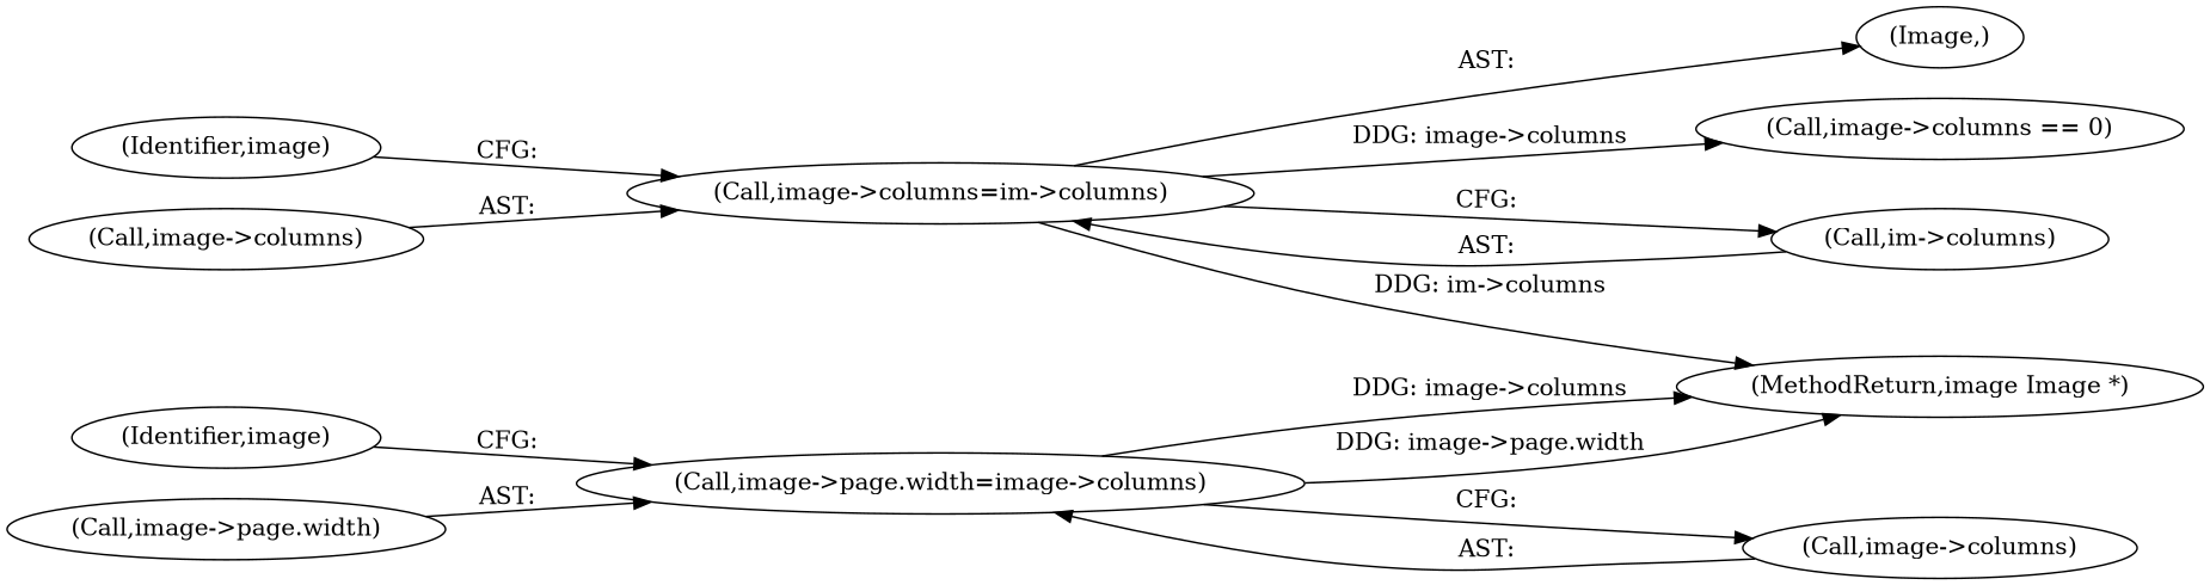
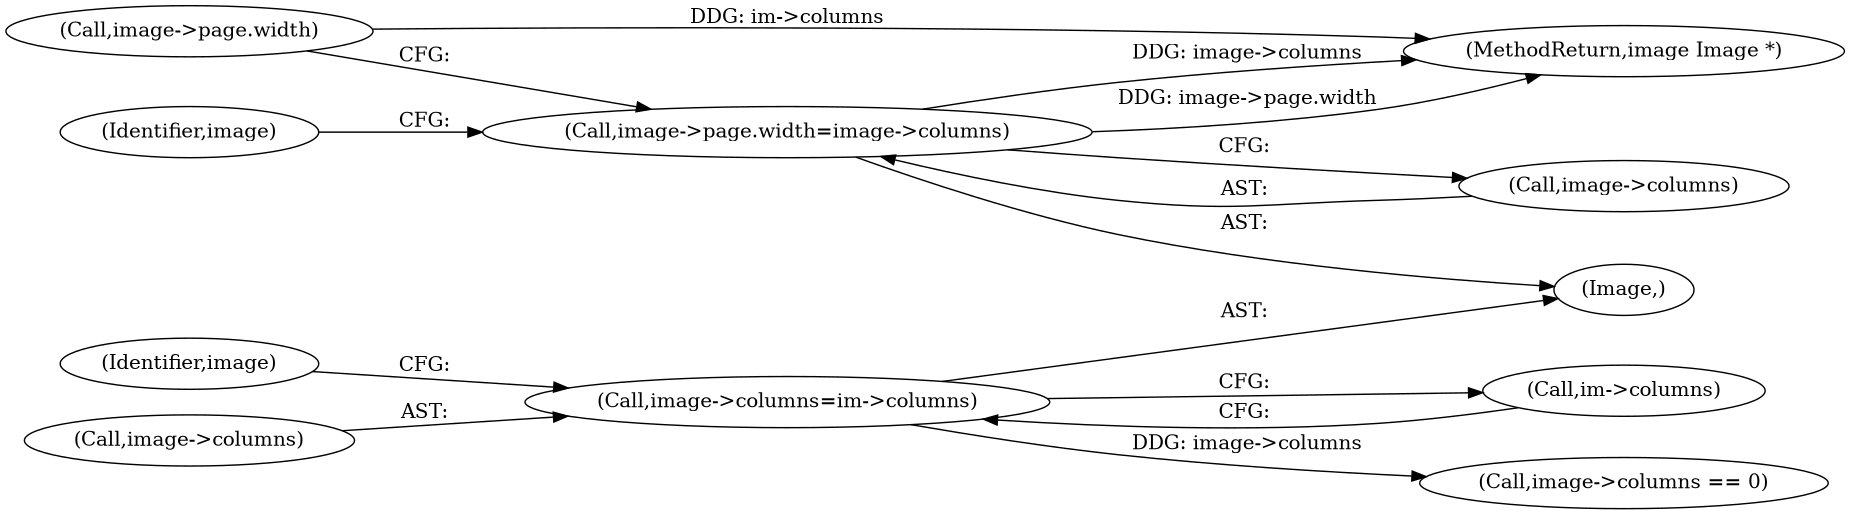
  digraph {
    rankdir=LR
    n1 [label="(Call,image->page.width=image->columns)"]
    n2 [label="(MethodReturn,image Image *)"]
    n3 [label="(Call,image->columns)"]
    n4 [label="(Image,)"]
    n5 [label="(Call,image->columns=im->columns)"]
    n6 [label="(Call,image->columns == 0)"]
    n7 [label="(Call,im->columns)"]
    n8 [label="(Identifier,image)"]
    n9 [label="(Call,image->columns)"]
    n10 [label="(Identifier,image)"]
    n11 [label="(Call,image->page.width)"]
    n1 -> n2 [label="DDG: image->columns"]
    n1 -> n2 [label="DDG: image->page.width"]
    n1 -> n3 [label="CFG: "]
+   n1 -> n4 [label="AST: "]
    n3 -> n1 [label="AST: "]
-   n5 -> n2 [label="DDG: im->columns"]
+   n11 -> n2 [label="DDG: im->columns"]
    n5 -> n4 [label="AST: "]
    n5 -> n6 [label="DDG: image->columns"]
    n5 -> n7 [label="CFG: "]
-   n7 -> n5 [label="AST: "]
+   n7 -> n5 [label="CFG: "]
    n8 -> n5 [label="CFG: "]
    n9 -> n5 [label="AST: "]
    n10 -> n1 [label="CFG: "]
-   n11 -> n1 [label="AST: "]
+   n11 -> n1 [label="CFG: "]
  }
